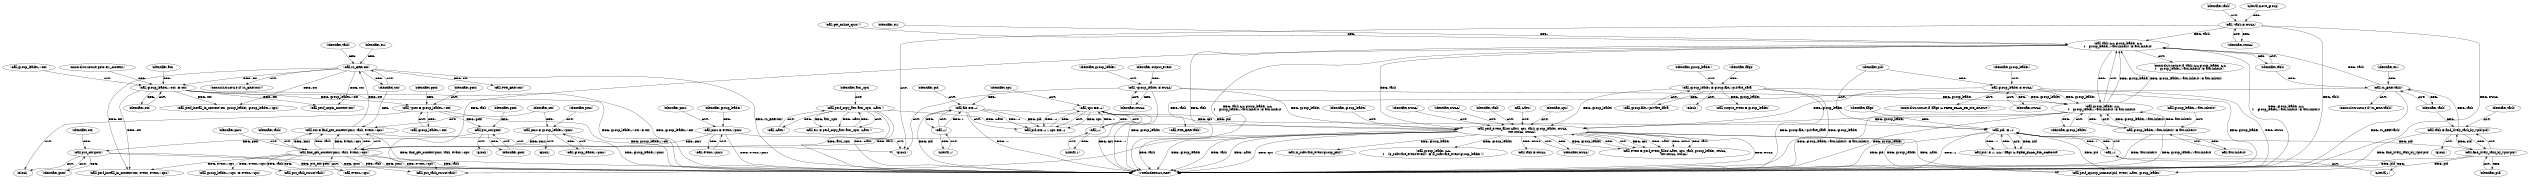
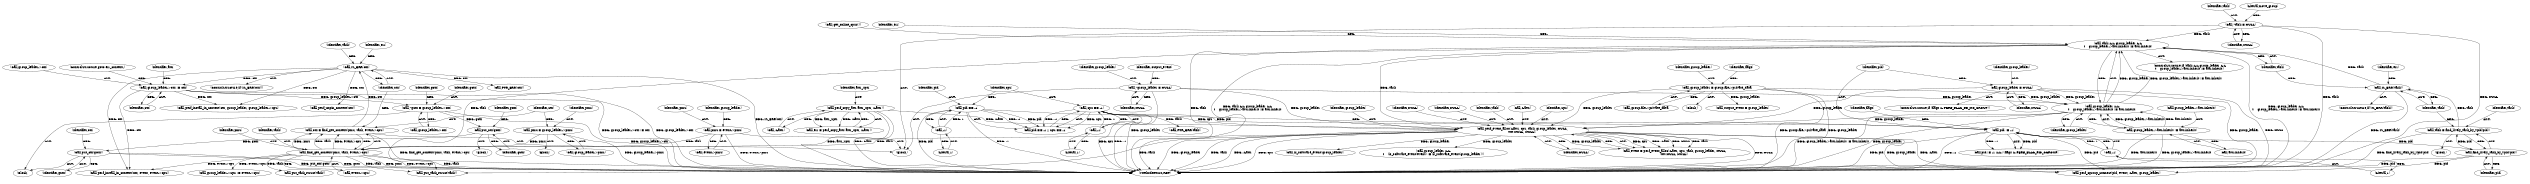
  digraph {
    n1 [label="(Call,*gctx = group_leader->ctx)"]
    n2 [label="(Call,put_ctx(gctx))"]
    n3 [label="(Block,)"]
    n4 [label="(Call,group_leader->ctx)"]
    n5 [label="(MethodReturn,RET)"]
    n6 [label="(Call,put_ctx(gctx))"]
    n7 [label="(Identifier,gctx)"]
    n8 [label="(Block,)"]
    n9 [label="(Call,group_leader->ctx != ctx)"]
    n10 [label="(Call,perf_install_in_context(ctx, group_leader, group_leader->cpu))"]
    n11 [label="(Call,perf_install_in_context(ctx, event, event->cpu))"]
    n12 [label="(Call,perf_unpin_context(ctx))"]
    n13 [label="(Identifier,ctx)"]
    n14 [label="(Call,IS_ERR(ctx))"]
    n15 [label="(Call,PTR_ERR(ctx))"]
    n16 [label="(Identifier,ctx)"]
    n17 [label="(ControlStructure,if (IS_ERR(ctx)))"]
    n18 [label="(Call,ctx = find_get_context(pmu, task, event->cpu))"]
    n19 [label="(Call,find_get_context(pmu, task, event->cpu))"]
    n20 [label="(Block,)"]
    n21 [label="(Call,event->cpu)"]
    n22 [label="(Call,group_leader->cpu != event->cpu)"]
    n23 [label="(Call,put_task_struct(task))"]
    n24 [label="(Call,put_task_struct(task))"]
    n25 [label="(Call,pmu = event->pmu)"]
    n26 [label="(Call,event->pmu)"]
    n27 [label="(Call,pmu = group_leader->pmu)"]
    n28 [label="(Call,group_leader->pmu)"]
    n29 [label="(Block,)"]
    n30 [label="(Call,perf_event_alloc(&attr, cpu, task, group_leader, NULL,\n\t\t\t\t NULL, NULL))"]
    n31 [label="(Call,perf_cgroup_connect(pid, event, &attr, group_leader))"]
-   n32 [label="(Call,task = NULL)"]
    n33 [label="(Identifier,NULL)"]
    n34 [label="(Call,event = perf_event_alloc(&attr, cpu, task, group_leader, NULL,\n\t\t\t\t NULL, NULL))"]
-   n35 [label="(Call,is_software_event(group_perf))"]
+   n35 [label="(Call,is_software_event(group_leader))"]
    n36 [label="(Call,group_leader &&\n\t    (is_software_event(event) != is_software_event(group_leader)))"]
    n37 [label="(Call,perf_copy_attr(attr_uptr, &attr))"]
    n38 [label="(Call,err = perf_copy_attr(attr_uptr, &attr))"]
    n39 [label="(Call,&attr)"]
    n40 [label="(Call,cpu == -1)"]
    n41 [label="(Call,-1)"]
    n42 [label="(Call,pid == -1 || cpu == -1)"]
    n43 [label="(Literal,1)"]
    n44 [label="(Call,task && group_leader &&\n\t    group_leader->attr.inherit != attr.inherit)"]
    n45 [label="(Call,group_leader &&\n\t    group_leader->attr.inherit != attr.inherit)"]
    n46 [label="(Identifier,task)"]
    n47 [label="(ControlStructure,if (task && group_leader &&\n\t    group_leader->attr.inherit != attr.inherit))"]
    n48 [label="(Call,group_leader->attr.inherit != attr.inherit)"]
    n49 [label="(Identifier,group_leader)"]
    n50 [label="(Call,IS_ERR(task))"]
    n51 [label="(Call,*task = NULL)"]
    n52 [label="(Identifier,NULL)"]
    n53 [label="(Call,PTR_ERR(task))"]
    n54 [label="(Identifier,task)"]
    n55 [label="(ControlStructure,if (IS_ERR(task)))"]
    n56 [label="(Call,task = find_lively_task_by_vpid(pid))"]
    n57 [label="(Call,find_lively_task_by_vpid(pid))"]
    n58 [label="(Block,)"]
    n59 [label="(Identifier,pid)"]
    n60 [label="(Call,pid != -1)"]
    n61 [label="(Call,-1)"]
    n62 [label="(Call,pid != -1 && !(flags & PERF_FLAG_PID_CGROUP))"]
    n63 [label="(Literal,1)"]
-   n64 [label="(Call,file == -1)"]
+   n64 [label="(Call,pid == -1)"]
    n65 [label="(Call,-1)"]
    n66 [label="(Literal,1)"]
    n67 [label="(Call,attr.inherit)"]
    n68 [label="(Call,*group_leader = NULL)"]
    n69 [label="(Identifier,NULL)"]
    n70 [label="(Call,group_leader = group.file->private_data)"]
    n71 [label="(Call,output_event = group_leader)"]
    n72 [label="(Call,group.file->private_data)"]
    n73 [label="(Block,)"]
    n74 [label="(Call,group_leader = NULL)"]
    n75 [label="(ControlStructure,if (flags & PERF_FLAG_FD_NO_GROUP))"]
    n76 [label="(Identifier,NULL)"]
    n77 [label="(Identifier,gctx)"]
    n78 [label="(Identifier,attr)"]
    n79 [label="(Identifier,attr_uptr)"]
    n80 [label="(Identifier,group_leader)"]
    n81 [label="(Identifier,group_leader)"]
    n82 [label="(Identifier,flags)"]
    n83 [label="(Identifier,task)"]
    n84 [label="(Identifier,group_leader)"]
    n85 [label="(Identifier,ctx)"]
    n86 [label="(Identifier,pmu)"]
    n87 [label="(Call,group_leader->ctx)"]
    n88 [label="(Identifier,pmu)"]
    n89 [label="(Identifier,cpu)"]
    n90 [label="(Identifier,pmu)"]
    n91 [label="(Call,&attr)"]
    n92 [label="(Identifier,gctx)"]
    n93 [label="(Call,group_leader->attr.inherit)"]
    n94 [label="(Identifier,task)"]
    n95 [label="(Identifier,pid)"]
    n96 [label="(Identifier,pid)"]
    n97 [label="(Identifier,task)"]
    n98 [label="(Literal,move_group)"]
    n99 [label="(Call,get_online_cpus())"]
    n100 [label="(Identifier,task)"]
    n101 [label="(Identifier,cpu)"]
    n102 [label="(Identifier,group_leader)"]
    n103 [label="(ControlStructure,goto err_context;)"]
    n104 [label="(Identifier,gctx)"]
    n105 [label="(Identifier,ctx)"]
    n106 [label="(Identifier,task)"]
    n107 [label="(Identifier,group_leader)"]
    n108 [label="(Identifier,NULL)"]
    n109 [label="(Identifier,flags)"]
    n110 [label="(Identifier,err)"]
    n111 [label="(Identifier,err)"]
    n112 [label="(Identifier,err)"]
    n113 [label="(Identifier,NULL)"]
    n114 [label="(Identifier,gctx)"]
    n115 [label="(Identifier,output_event)"]
    n1 -> n2 [label="DDG: gctx"]
    n1 -> n3 [label="AST: "]
    n1 -> n4 [label="CFG: "]
    n1 -> n5 [label="DDG: group_leader->ctx"]
    n2 -> n6 [label="DDG: gctx"]
    n2 -> n7 [label="CFG: "]
    n2 -> n8 [label="AST: "]
    n4 -> n1 [label="AST: "]
    n6 -> n3 [label="AST: "]
    n6 -> n5 [label="DDG: gctx"]
    n6 -> n5 [label="DDG: put_ctx(gctx)"]
    n6 -> n77 [label="CFG: "]
    n7 -> n2 [label="AST: "]
    n9 -> n1 [label="DDG: group_leader->ctx"]
    n9 -> n5 [label="DDG: group_leader->ctx != ctx"]
    n9 -> n5 [label="DDG: group_leader->ctx"]
    n9 -> n10 [label="DDG: ctx"]
    n9 -> n11 [label="DDG: ctx"]
-   n9 -> n12 [label="DDG: ctx"]
    n9 -> n13 [label="CFG: "]
    n13 -> n9 [label="AST: "]
    n14 -> n5 [label="DDG: IS_ERR(ctx)"]
    n14 -> n9 [label="DDG: ctx"]
    n14 -> n10 [label="DDG: ctx"]
    n14 -> n11 [label="DDG: ctx"]
    n14 -> n12 [label="DDG: ctx"]
    n14 -> n15 [label="DDG: ctx"]
    n14 -> n16 [label="CFG: "]
    n14 -> n17 [label="AST: "]
    n16 -> n14 [label="AST: "]
    n16 -> n18 [label="CFG: "]
    n18 -> n5 [label="DDG: find_get_context(pmu, task, event->cpu)"]
    n18 -> n14 [label="DDG: ctx"]
    n18 -> n19 [label="CFG: "]
    n18 -> n20 [label="AST: "]
    n19 -> n5 [label="DDG: task"]
    n19 -> n5 [label="DDG: pmu"]
    n19 -> n5 [label="DDG: event->cpu"]
    n19 -> n11 [label="DDG: event->cpu"]
    n19 -> n18 [label="AST: "]
    n19 -> n18 [label="DDG: pmu"]
    n19 -> n18 [label="DDG: task"]
    n19 -> n18 [label="DDG: event->cpu"]
    n19 -> n21 [label="CFG: "]
    n19 -> n22 [label="DDG: event->cpu"]
    n19 -> n23 [label="DDG: task"]
    n19 -> n24 [label="DDG: task"]
    n21 -> n19 [label="AST: "]
    n25 -> n5 [label="DDG: event->pmu"]
-   n25 -> n19 [label="DDG: pmu"]
+   n25 -> n19 [label="DDG: task"]
    n25 -> n20 [label="AST: "]
    n25 -> n26 [label="CFG: "]
    n26 -> n25 [label="AST: "]
    n27 -> n5 [label="DDG: group_leader->pmu"]
    n27 -> n19 [label="DDG: pmu"]
    n27 -> n28 [label="CFG: "]
    n27 -> n29 [label="AST: "]
    n28 -> n27 [label="AST: "]
    n30 -> n5 [label="DDG: task"]
    n30 -> n5 [label="DDG: &attr"]
    n30 -> n5 [label="DDG: cpu"]
    n30 -> n5 [label="DDG: NULL"]
    n30 -> n5 [label="DDG: group_leader"]
    n30 -> n19 [label="DDG: task"]
    n30 -> n24 [label="DDG: task"]
    n30 -> n31 [label="DDG: &attr"]
    n30 -> n31 [label="DDG: group_leader"]
-   n30 -> n32 [label="DDG: NULL"]
    n30 -> n33 [label="CFG: "]
    n30 -> n34 [label="AST: "]
    n30 -> n34 [label="DDG: cpu"]
    n30 -> n34 [label="DDG: &attr"]
    n30 -> n34 [label="DDG: NULL"]
    n30 -> n34 [label="DDG: task"]
    n30 -> n34 [label="DDG: group_leader"]
    n30 -> n35 [label="DDG: group_leader"]
    n30 -> n36 [label="DDG: group_leader"]
    n33 -> n30 [label="AST: "]
    n34 -> n30 [label="CFG: "]
    n37 -> n5 [label="DDG: attr_uptr"]
    n37 -> n5 [label="DDG: &attr"]
    n37 -> n30 [label="DDG: &attr"]
    n37 -> n38 [label="AST: "]
    n37 -> n38 [label="DDG: attr_uptr"]
    n37 -> n38 [label="DDG: &attr"]
    n37 -> n39 [label="CFG: "]
    n38 -> n37 [label="CFG: "]
    n39 -> n37 [label="AST: "]
    n40 -> n5 [label="DDG: -1"]
    n40 -> n5 [label="DDG: cpu"]
    n40 -> n30 [label="DDG: cpu"]
    n40 -> n41 [label="CFG: "]
    n40 -> n42 [label="AST: "]
    n40 -> n42 [label="DDG: cpu"]
    n40 -> n42 [label="DDG: -1"]
    n41 -> n40 [label="AST: "]
    n41 -> n40 [label="DDG: 1"]
    n41 -> n43 [label="CFG: "]
    n42 -> n40 [label="CFG: "]
    n43 -> n41 [label="AST: "]
    n44 -> n5 [label="DDG: group_leader &&\n\t    group_leader->attr.inherit != attr.inherit"]
    n44 -> n5 [label="DDG: task"]
    n44 -> n5 [label="DDG: task && group_leader &&\n\t    group_leader->attr.inherit != attr.inherit"]
    n44 -> n24 [label="DDG: task"]
    n44 -> n30 [label="DDG: task"]
    n44 -> n45 [label="CFG: "]
    n44 -> n46 [label="CFG: "]
    n44 -> n47 [label="AST: "]
    n45 -> n5 [label="DDG: group_leader->attr.inherit != attr.inherit"]
    n45 -> n5 [label="DDG: group_leader"]
    n45 -> n30 [label="DDG: group_leader"]
    n45 -> n44 [label="AST: "]
    n45 -> n44 [label="DDG: group_leader"]
    n45 -> n44 [label="DDG: group_leader->attr.inherit != attr.inherit"]
    n45 -> n48 [label="CFG: "]
    n45 -> n49 [label="CFG: "]
    n46 -> n44 [label="AST: "]
    n46 -> n50 [label="CFG: "]
    n48 -> n5 [label="DDG: attr.inherit"]
    n48 -> n5 [label="DDG: group_leader->attr.inherit"]
    n48 -> n45 [label="AST: "]
    n48 -> n45 [label="DDG: group_leader->attr.inherit"]
    n48 -> n45 [label="DDG: attr.inherit"]
    n48 -> n67 [label="CFG: "]
    n49 -> n45 [label="AST: "]
    n50 -> n5 [label="DDG: IS_ERR(task)"]
    n50 -> n44 [label="DDG: task"]
-   n50 -> n53 [label="DDG: task"]
+   n40 -> n53 [label="DDG: task"]
    n50 -> n54 [label="CFG: "]
    n50 -> n55 [label="AST: "]
    n51 -> n5 [label="DDG: task"]
    n51 -> n5 [label="DDG: NULL"]
    n51 -> n20 [label="AST: "]
    n51 -> n44 [label="DDG: task"]
    n51 -> n52 [label="CFG: "]
    n52 -> n51 [label="AST: "]
    n54 -> n50 [label="AST: "]
    n54 -> n56 [label="CFG: "]
    n56 -> n5 [label="DDG: find_lively_task_by_vpid(pid)"]
    n56 -> n50 [label="DDG: task"]
    n56 -> n57 [label="CFG: "]
    n56 -> n58 [label="AST: "]
    n57 -> n5 [label="DDG: pid"]
    n57 -> n31 [label="DDG: pid"]
    n57 -> n56 [label="AST: "]
    n57 -> n56 [label="DDG: pid"]
    n57 -> n59 [label="CFG: "]
    n59 -> n57 [label="AST: "]
    n60 -> n5 [label="DDG: pid"]
    n60 -> n5 [label="DDG: -1"]
    n60 -> n31 [label="DDG: pid"]
    n60 -> n57 [label="DDG: pid"]
    n60 -> n61 [label="CFG: "]
    n60 -> n62 [label="AST: "]
    n60 -> n62 [label="DDG: pid"]
    n60 -> n62 [label="DDG: -1"]
    n61 -> n60 [label="AST: "]
    n61 -> n60 [label="DDG: 1"]
    n61 -> n63 [label="CFG: "]
-   n62 -> n60 [label="CFG: "]
+   n40 -> n60 [label="CFG: "]
    n63 -> n61 [label="AST: "]
    n64 -> n5 [label="DDG: -1"]
    n64 -> n5 [label="DDG: pid"]
    n64 -> n42 [label="AST: "]
    n64 -> n42 [label="DDG: pid"]
    n64 -> n42 [label="DDG: -1"]
    n64 -> n60 [label="DDG: pid"]
    n64 -> n65 [label="CFG: "]
    n65 -> n64 [label="AST: "]
    n65 -> n64 [label="DDG: 1"]
    n65 -> n66 [label="CFG: "]
    n66 -> n65 [label="AST: "]
    n67 -> n48 [label="AST: "]
    n68 -> n5 [label="DDG: group_leader"]
    n68 -> n20 [label="AST: "]
    n68 -> n30 [label="DDG: group_leader"]
    n68 -> n45 [label="DDG: group_leader"]
    n68 -> n69 [label="CFG: "]
    n69 -> n68 [label="AST: "]
    n70 -> n5 [label="DDG: group.file->private_data"]
    n70 -> n5 [label="DDG: group_leader"]
    n70 -> n30 [label="DDG: group_leader"]
    n70 -> n45 [label="DDG: group_leader"]
    n70 -> n71 [label="DDG: group_leader"]
    n70 -> n72 [label="CFG: "]
    n70 -> n73 [label="AST: "]
    n72 -> n70 [label="AST: "]
    n74 -> n5 [label="DDG: NULL"]
    n74 -> n5 [label="DDG: group_leader"]
    n74 -> n30 [label="DDG: group_leader"]
    n74 -> n45 [label="DDG: group_leader"]
    n74 -> n75 [label="AST: "]
    n74 -> n76 [label="CFG: "]
    n76 -> n74 [label="AST: "]
    n77 -> n6 [label="AST: "]
    n78 -> n9 [label="CFG: "]
    n79 -> n37 [label="AST: "]
    n80 -> n74 [label="AST: "]
    n81 -> n68 [label="AST: "]
    n82 -> n70 [label="CFG: "]
    n83 -> n30 [label="AST: "]
    n84 -> n70 [label="AST: "]
    n85 -> n6 [label="CFG: "]
    n86 -> n25 [label="AST: "]
    n87 -> n9 [label="AST: "]
    n88 -> n27 [label="AST: "]
    n89 -> n40 [label="AST: "]
    n89 -> n64 [label="CFG: "]
    n90 -> n19 [label="AST: "]
    n91 -> n30 [label="AST: "]
    n92 -> n1 [label="CFG: "]
    n93 -> n48 [label="AST: "]
    n94 -> n14 [label="CFG: "]
    n95 -> n64 [label="AST: "]
    n96 -> n60 [label="AST: "]
    n96 -> n74 [label="CFG: "]
    n97 -> n51 [label="AST: "]
    n98 -> n51 [label="CFG: "]
    n99 -> n44 [label="CFG: "]
    n100 -> n56 [label="AST: "]
    n101 -> n30 [label="AST: "]
    n102 -> n30 [label="AST: "]
    n103 -> n9 [label="CFG: "]
    n104 -> n2 [label="CFG: "]
    n105 -> n18 [label="AST: "]
    n105 -> n27 [label="CFG: "]
    n106 -> n19 [label="AST: "]
    n107 -> n25 [label="CFG: "]
    n108 -> n30 [label="AST: "]
    n109 -> n60 [label="CFG: "]
    n110 -> n50 [label="CFG: "]
    n111 -> n14 [label="CFG: "]
    n112 -> n44 [label="CFG: "]
    n113 -> n30 [label="AST: "]
    n114 -> n1 [label="AST: "]
    n115 -> n68 [label="CFG: "]
  }
